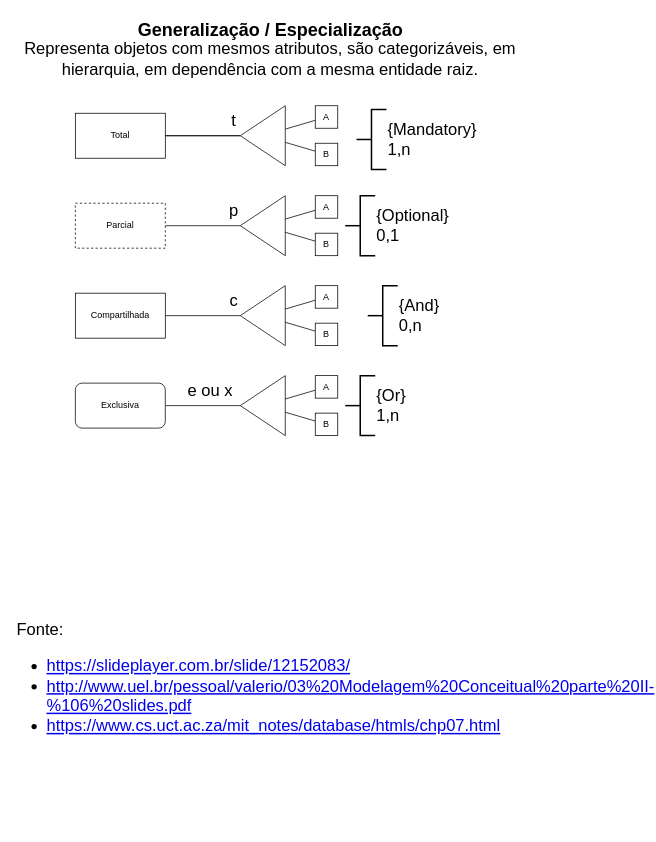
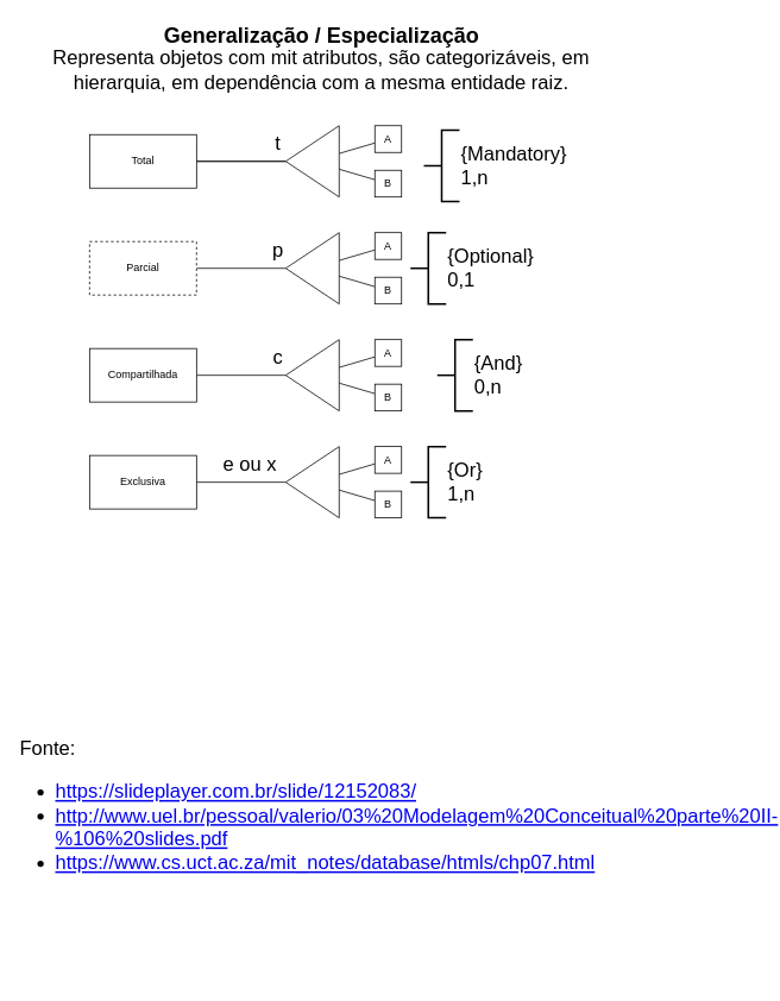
  <mxCell id="0" />
  <mxCell id="1" parent="0" />
  <mxCell id="2" value="Generalização / Especialização" style="text;strokeColor=none;fillColor=none;html=1;fontSize=24;fontStyle=1;verticalAlign=middle;align=center;" vertex="1" parent="1"><mxGeometry x="310" y="20" width="100" height="40" as="geometry" /></mxCell>
  <mxCell id="3" value="c" style="edgeStyle=orthogonalEdgeStyle;rounded=0;orthogonalLoop=1;jettySize=auto;html=1;endArrow=none;endFill=0;fontSize=22;" edge="1" parent="1" source="4" target="5"><mxGeometry x="0.818" y="20" relative="1" as="geometry"><mxPoint as="offset" /></mxGeometry></mxCell>
  <mxCell id="4" value="Compartilhada" style="whiteSpace=wrap;html=1;" vertex="1" parent="1"><mxGeometry x="100" y="390" width="120" height="60" as="geometry" /></mxCell>
  <mxCell id="5" value="" style="triangle;whiteSpace=wrap;html=1;flipH=1;" vertex="1" parent="1"><mxGeometry x="320" y="380" width="60" height="80" as="geometry" /></mxCell>
  <mxCell id="6" value="e ou x" style="edgeStyle=orthogonalEdgeStyle;rounded=0;orthogonalLoop=1;jettySize=auto;html=1;endArrow=none;endFill=0;fontSize=22;align=right;" edge="1" source="7" target="8" parent="1"><mxGeometry x="0.818" y="20" relative="1" as="geometry"><mxPoint as="offset" /></mxGeometry></mxCell>
- <mxCell id="7" value="Exclusiva" style="whiteSpace=wrap;html=1;rounded=1;" vertex="1" parent="1"><mxGeometry x="100" y="510" width="120" height="60" as="geometry" /></mxCell>
+ <mxCell id="7" value="Exclusiva" style="whiteSpace=wrap;html=1;" vertex="1" parent="1"><mxGeometry x="100" y="510" width="120" height="60" as="geometry" /></mxCell>
  <mxCell id="8" value="" style="triangle;whiteSpace=wrap;html=1;flipH=1;" vertex="1" parent="1"><mxGeometry x="320" y="500" width="60" height="80" as="geometry" /></mxCell>
  <mxCell id="9" value="p" style="edgeStyle=orthogonalEdgeStyle;rounded=0;orthogonalLoop=1;jettySize=auto;html=1;endArrow=none;endFill=0;fontSize=22;" edge="1" source="10" target="11" parent="1"><mxGeometry x="0.818" y="20" relative="1" as="geometry"><mxPoint as="offset" /></mxGeometry></mxCell>
  <mxCell id="10" value="Parcial" style="whiteSpace=wrap;html=1;dashed=1;" vertex="1" parent="1"><mxGeometry x="100" y="270" width="120" height="60" as="geometry" /></mxCell>
  <mxCell id="11" value="" style="triangle;whiteSpace=wrap;html=1;flipH=1;" vertex="1" parent="1"><mxGeometry x="320" y="260" width="60" height="80" as="geometry" /></mxCell>
  <mxCell id="12" value="t" style="edgeStyle=orthogonalEdgeStyle;rounded=0;orthogonalLoop=1;jettySize=auto;html=1;endArrow=none;endFill=0;fontSize=22;" edge="1" source="13" target="16" parent="1"><mxGeometry x="0.818" y="20" relative="1" as="geometry"><mxPoint as="offset" /></mxGeometry></mxCell>
  <mxCell id="13" value="Total" style="whiteSpace=wrap;html=1;" vertex="1" parent="1"><mxGeometry x="100" y="150" width="120" height="60" as="geometry" /></mxCell>
  <mxCell id="14" value="" style="edgeStyle=orthogonalEdgeStyle;rounded=0;orthogonalLoop=1;jettySize=auto;html=1;endArrow=none;endFill=0;fontSize=22;" edge="1" parent="1" source="16" target="13"><mxGeometry relative="1" as="geometry" /></mxCell>
  <mxCell id="15" value="" style="rounded=0;orthogonalLoop=1;jettySize=auto;html=1;endArrow=none;endFill=0;fontSize=22;" edge="1" parent="1" source="16" target="17"><mxGeometry relative="1" as="geometry" /></mxCell>
  <mxCell id="16" value="" style="triangle;whiteSpace=wrap;html=1;flipH=1;" vertex="1" parent="1"><mxGeometry x="320" y="140" width="60" height="80" as="geometry" /></mxCell>
  <mxCell id="17" value="A" style="whiteSpace=wrap;html=1;" vertex="1" parent="1"><mxGeometry x="420" y="140" width="30" height="30" as="geometry" /></mxCell>
  <mxCell id="18" style="edgeStyle=none;rounded=0;orthogonalLoop=1;jettySize=auto;html=1;endArrow=none;endFill=0;fontSize=22;" edge="1" parent="1" source="19" target="16"><mxGeometry relative="1" as="geometry" /></mxCell>
  <mxCell id="19" value="B" style="whiteSpace=wrap;html=1;" vertex="1" parent="1"><mxGeometry x="420" y="190" width="30" height="30" as="geometry" /></mxCell>
  <mxCell id="20" value="{Mandatory}&lt;br&gt;1,n" style="strokeWidth=2;html=1;shape=mxgraph.flowchart.annotation_2;align=left;labelPosition=right;pointerEvents=1;fontSize=22;" vertex="1" parent="1"><mxGeometry x="475" y="145" width="40" height="80" as="geometry" /></mxCell>
  <mxCell id="21" value="{Optional}&lt;br&gt;0,1" style="strokeWidth=2;html=1;shape=mxgraph.flowchart.annotation_2;align=left;labelPosition=right;pointerEvents=1;fontSize=22;" vertex="1" parent="1"><mxGeometry x="460" y="260" width="40" height="80" as="geometry" /></mxCell>
  <mxCell id="22" value="" style="rounded=0;orthogonalLoop=1;jettySize=auto;html=1;endArrow=none;endFill=0;fontSize=22;" edge="1" target="23" parent="1"><mxGeometry relative="1" as="geometry"><mxPoint x="380" y="291.176" as="sourcePoint" /></mxGeometry></mxCell>
  <mxCell id="23" value="A" style="whiteSpace=wrap;html=1;" vertex="1" parent="1"><mxGeometry x="420" y="260" width="30" height="30" as="geometry" /></mxCell>
  <mxCell id="24" style="edgeStyle=none;rounded=0;orthogonalLoop=1;jettySize=auto;html=1;endArrow=none;endFill=0;fontSize=22;" edge="1" source="25" parent="1"><mxGeometry relative="1" as="geometry"><mxPoint x="380" y="308.824" as="targetPoint" /></mxGeometry></mxCell>
  <mxCell id="25" value="B" style="whiteSpace=wrap;html=1;" vertex="1" parent="1"><mxGeometry x="420" y="310" width="30" height="30" as="geometry" /></mxCell>
  <mxCell id="26" value="" style="rounded=0;orthogonalLoop=1;jettySize=auto;html=1;endArrow=none;endFill=0;fontSize=22;" edge="1" target="27" parent="1"><mxGeometry relative="1" as="geometry"><mxPoint x="380" y="531.176" as="sourcePoint" /></mxGeometry></mxCell>
  <mxCell id="27" value="A" style="whiteSpace=wrap;html=1;" vertex="1" parent="1"><mxGeometry x="420" y="500" width="30" height="30" as="geometry" /></mxCell>
  <mxCell id="28" style="edgeStyle=none;rounded=0;orthogonalLoop=1;jettySize=auto;html=1;endArrow=none;endFill=0;fontSize=22;" edge="1" source="29" parent="1"><mxGeometry relative="1" as="geometry"><mxPoint x="380" y="548.824" as="targetPoint" /></mxGeometry></mxCell>
  <mxCell id="29" value="B" style="whiteSpace=wrap;html=1;" vertex="1" parent="1"><mxGeometry x="420" y="550" width="30" height="30" as="geometry" /></mxCell>
  <mxCell id="30" value="" style="rounded=0;orthogonalLoop=1;jettySize=auto;html=1;endArrow=none;endFill=0;fontSize=22;" edge="1" target="31" parent="1"><mxGeometry relative="1" as="geometry"><mxPoint x="380" y="411.176" as="sourcePoint" /></mxGeometry></mxCell>
  <mxCell id="31" value="A" style="whiteSpace=wrap;html=1;" vertex="1" parent="1"><mxGeometry x="420" y="380" width="30" height="30" as="geometry" /></mxCell>
  <mxCell id="32" style="edgeStyle=none;rounded=0;orthogonalLoop=1;jettySize=auto;html=1;endArrow=none;endFill=0;fontSize=22;" edge="1" source="33" parent="1"><mxGeometry relative="1" as="geometry"><mxPoint x="380" y="428.824" as="targetPoint" /></mxGeometry></mxCell>
  <mxCell id="33" value="B" style="whiteSpace=wrap;html=1;" vertex="1" parent="1"><mxGeometry x="420" y="430" width="30" height="30" as="geometry" /></mxCell>
  <mxCell id="34" value="{Or}&lt;br&gt;1,n" style="strokeWidth=2;html=1;shape=mxgraph.flowchart.annotation_2;align=left;labelPosition=right;pointerEvents=1;fontSize=22;" vertex="1" parent="1"><mxGeometry x="460" y="500" width="40" height="80" as="geometry" /></mxCell>
  <mxCell id="35" value="{And}&lt;br&gt;0,n" style="strokeWidth=2;html=1;shape=mxgraph.flowchart.annotation_2;align=left;labelPosition=right;pointerEvents=1;fontSize=22;" vertex="1" parent="1"><mxGeometry x="490" y="380" width="40" height="80" as="geometry" /></mxCell>
- <mxCell id="36" value="Representa objetos com mesmos atributos, são categorizáveis, em hierarquia, em dependência com a mesma entidade raiz." style="text;html=1;strokeColor=none;fillColor=none;align=center;verticalAlign=middle;whiteSpace=wrap;rounded=0;fontSize=22;" vertex="1" parent="1"><mxGeometry x="20" y="60" width="680" height="35" as="geometry" /></mxCell>
+ <mxCell id="36" value="Representa objetos com mit atributos, são categorizáveis, em hierarquia, em dependência com a mesma entidade raiz." style="text;html=1;strokeColor=none;fillColor=none;align=center;verticalAlign=middle;whiteSpace=wrap;rounded=0;fontSize=22;" vertex="1" parent="1"><mxGeometry x="20" y="60" width="680" height="35" as="geometry" /></mxCell>
  <mxCell id="37" value="Fonte:&lt;br&gt;&lt;ul&gt;&lt;li&gt;&lt;span&gt;&lt;a href=&quot;https://slideplayer.com.br/slide/12152083/&quot;&gt;https://slideplayer.com.br/slide/12152083/&lt;/a&gt;&lt;br&gt;&lt;/span&gt;&lt;/li&gt;&lt;li&gt;&lt;a href=&quot;http://www.uel.br/pessoal/valerio/03%20Modelagem%20Conceitual%20parte%20II-%206%20slides.pdf&quot;&gt;http://www.uel.br/pessoal/valerio/03%20Modelagem%20Conceitual%20parte%20II-%106%20slides.pdf&lt;/a&gt;&lt;br&gt;&lt;/li&gt;&lt;li&gt;&lt;a href=&quot;https://www.cs.uct.ac.za/mit_notes/database/htmls/chp07.html&quot;&gt;https://www.cs.uct.ac.za/mit_notes/database/htmls/chp07.html&lt;/a&gt;&lt;br&gt;&lt;/li&gt;&lt;/ul&gt;" style="text;html=1;strokeColor=none;fillColor=none;align=left;verticalAlign=top;rounded=0;fontSize=22;whiteSpace=wrap;" vertex="1" parent="1"><mxGeometry x="20" y="820" width="640" height="280" as="geometry" /></mxCell>
